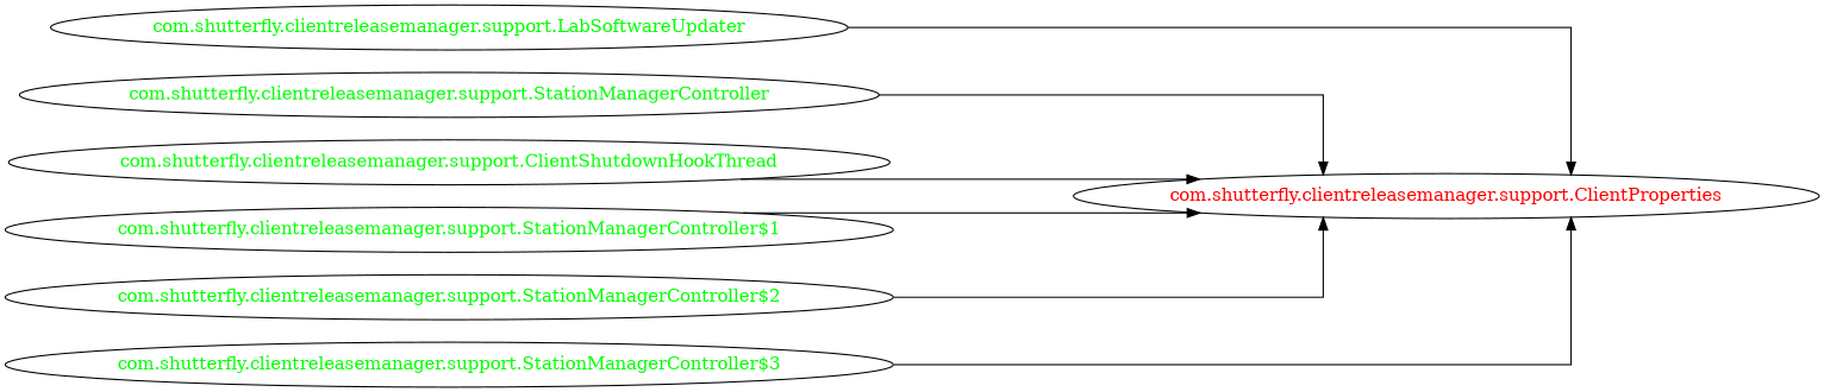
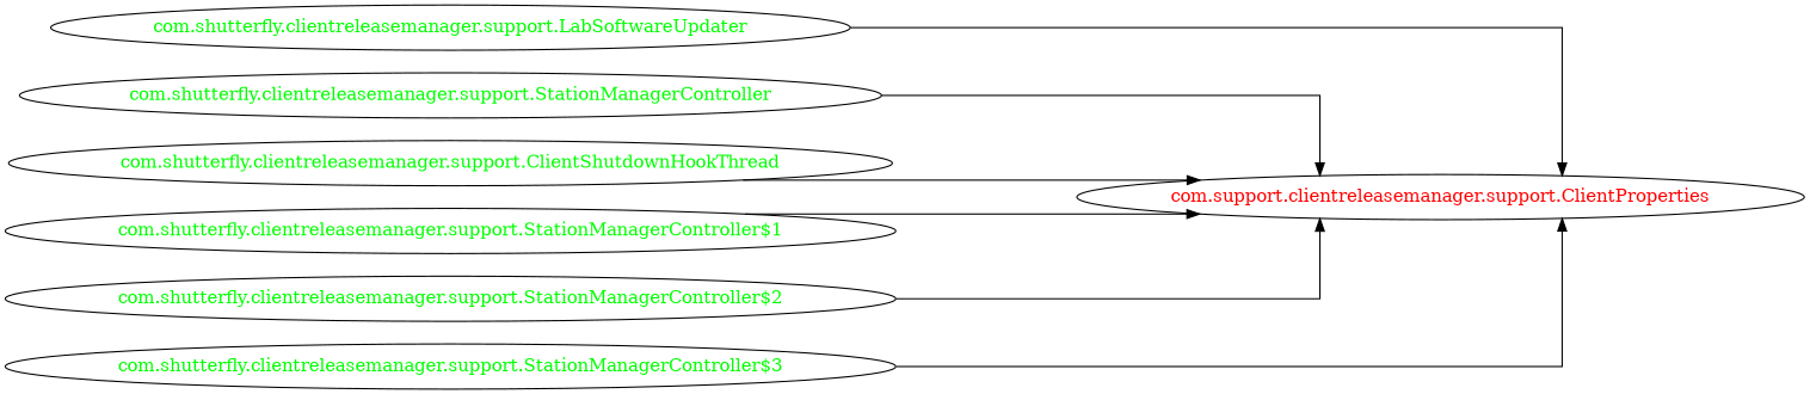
  digraph {
    concentrate=true
    rankdir=LR
    ranksep=2.0
    splines=ortho
    node [fontcolor=green]
-   "com.shutterfly.clientreleasemanager.support.ClientProperties" [fontcolor=red]
+   "com.shutterfly.clientreleasemanager.support.ClientProperties" [fontcolor=red label="com.support.clientreleasemanager.support.ClientProperties"]
    "com.shutterfly.clientreleasemanager.support.LabSoftwareUpdater"
    "com.shutterfly.clientreleasemanager.support.StationManagerController"
    "com.shutterfly.clientreleasemanager.support.ClientShutdownHookThread"
    "com.shutterfly.clientreleasemanager.support.StationManagerController$1"
    "com.shutterfly.clientreleasemanager.support.StationManagerController$2"
    "com.shutterfly.clientreleasemanager.support.StationManagerController$3"
    "com.shutterfly.clientreleasemanager.support.LabSoftwareUpdater" -> "com.shutterfly.clientreleasemanager.support.ClientProperties"
    "com.shutterfly.clientreleasemanager.support.StationManagerController" -> "com.shutterfly.clientreleasemanager.support.ClientProperties"
    "com.shutterfly.clientreleasemanager.support.ClientShutdownHookThread" -> "com.shutterfly.clientreleasemanager.support.ClientProperties"
    "com.shutterfly.clientreleasemanager.support.StationManagerController$1" -> "com.shutterfly.clientreleasemanager.support.ClientProperties"
    "com.shutterfly.clientreleasemanager.support.StationManagerController$2" -> "com.shutterfly.clientreleasemanager.support.ClientProperties"
    "com.shutterfly.clientreleasemanager.support.StationManagerController$3" -> "com.shutterfly.clientreleasemanager.support.ClientProperties"
  }
